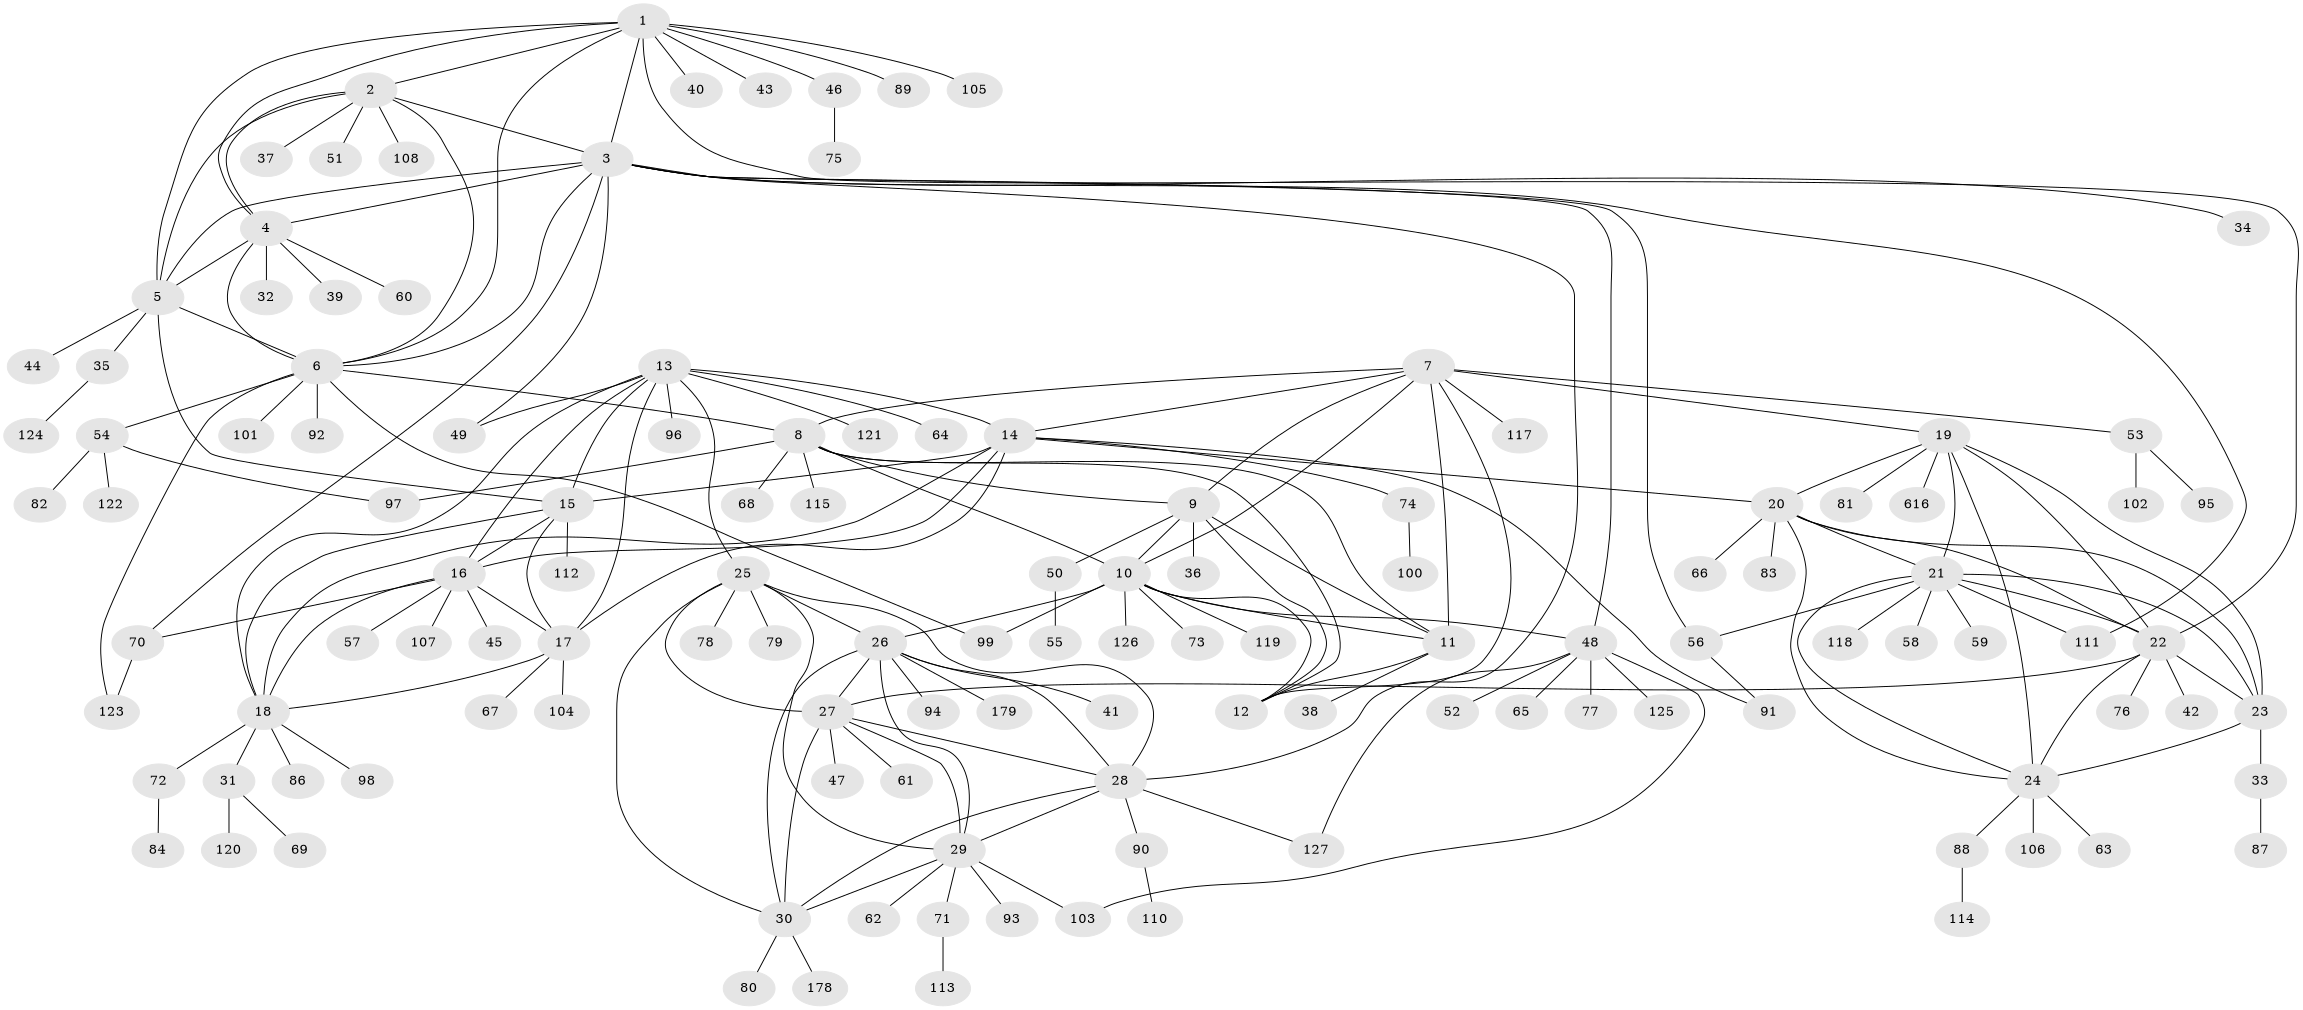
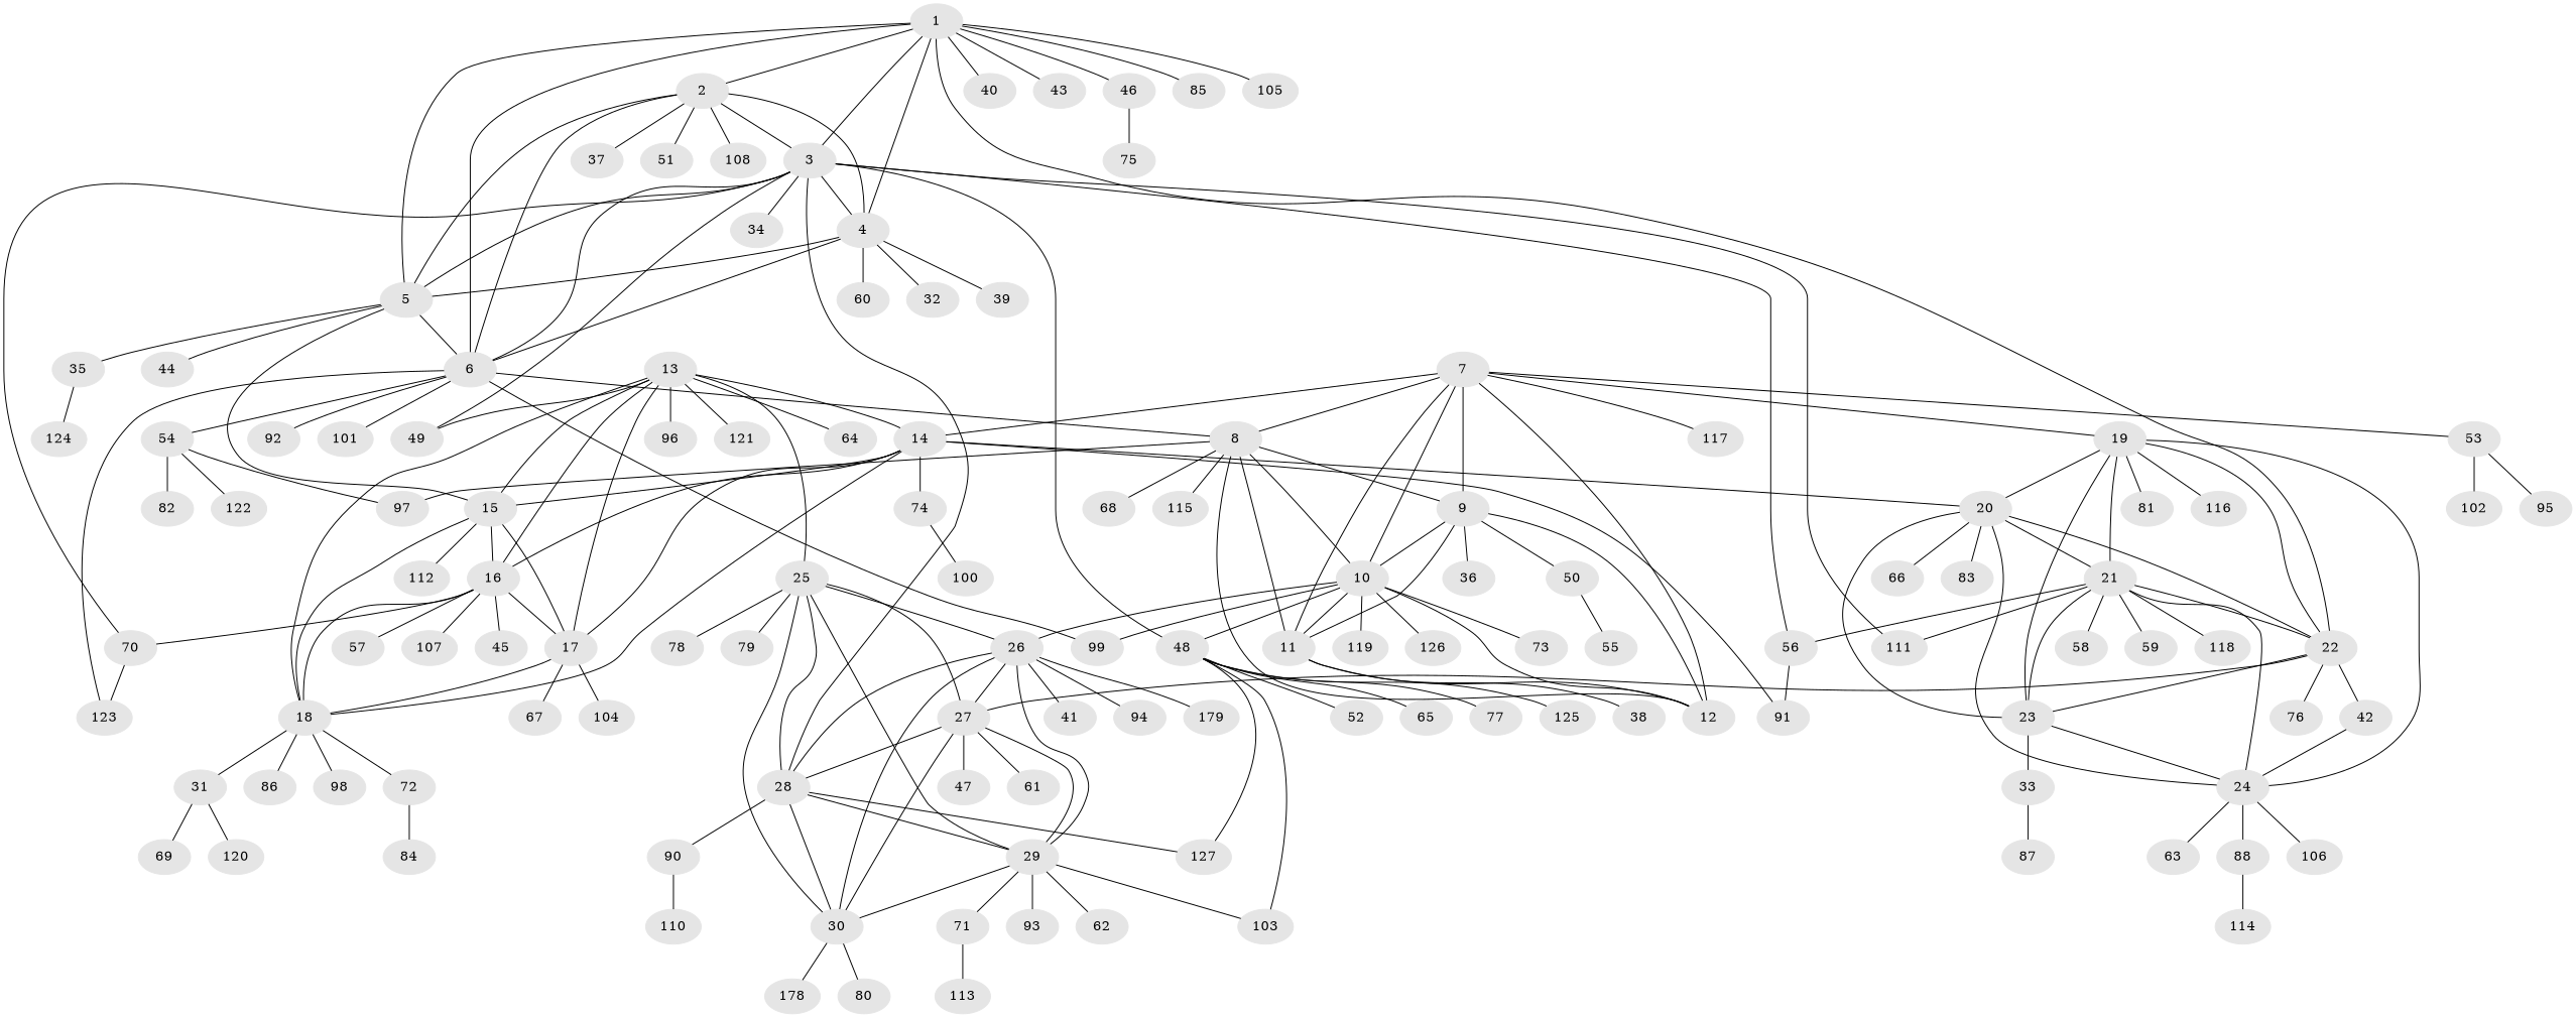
  graph {
    node [color=gray90 style=filled]
    1
    2
    3
    4
    5
    6
    22
    40
    43
    46
-   89
+   89 [label=85]
    105
    37
    51
    108
    28
    34
    48
    49
    56
    70
    111
    32
    39
    60
    15
    35
    44
    8
    54
    92
    99
    101
    123
    23
    24
    27
    42
    76
    75
    29
    30
    90
    127
    103
    52
    65
    77
    125
    91
    16
    17
    18
    112
    124
    9
    10
    11
    12
    68
    97
    115
    82
    122
    7
    14
    19
    53
    117
    36
    50
    26
    73
    119
    126
    38
    20
    74
    21
    81
-   116 [label=616]
+   116
    95
    102
    55
    41
    94
    n87 [label=179]
    13
    25
    64
    96
    121
    45
    57
    107
    67
    104
    31
    72
    86
    98
    78
    79
    66
    83
    100
    69
    120
    84
    58
    59
    118
    33
    63
    88
    106
    47
    61
    87
    114
    62
    71
    93
    80
    n125 [label=178]
    110
    113
    1 -- 2
    1 -- 3
    1 -- 4
    1 -- 5
    1 -- 6
    1 -- 22
    1 -- 40
    1 -- 43
    1 -- 46
    1 -- 89
    1 -- 105
    2 -- 3
    2 -- 4
    2 -- 5
    2 -- 6
    2 -- 37
    2 -- 51
    2 -- 108
    3 -- 4
    3 -- 5
    3 -- 6
    3 -- 28
    3 -- 34
    3 -- 48
    3 -- 49
    3 -- 56
    3 -- 70
    3 -- 111
    4 -- 5
    4 -- 6
    4 -- 32
    4 -- 39
    4 -- 60
    5 -- 6
    5 -- 15
    5 -- 35
    5 -- 44
    6 -- 8
    6 -- 54
    6 -- 92
    6 -- 99
    6 -- 101
    6 -- 123
    22 -- 23
-   22 -- 24
+   42 -- 24
    22 -- 27
    22 -- 42
    22 -- 76
    46 -- 75
    28 -- 29
    28 -- 30
    28 -- 90
    28 -- 127
    48 -- 127
    48 -- 103
    48 -- 52
    48 -- 65
    48 -- 77
    48 -- 125
    56 -- 91
    70 -- 123
    15 -- 16
    15 -- 17
    15 -- 18
    15 -- 112
    35 -- 124
    8 -- 9
    8 -- 10
    8 -- 11
    8 -- 12
    8 -- 68
    8 -- 97
    8 -- 115
    54 -- 97
    54 -- 82
    54 -- 122
    23 -- 24
    23 -- 33
    24 -- 63
    24 -- 88
    24 -- 106
    27 -- 28
    27 -- 29
    27 -- 30
    27 -- 47
    27 -- 61
    29 -- 30
    29 -- 103
    29 -- 62
    29 -- 71
    29 -- 93
    30 -- 80
    30 -- n125
    90 -- 110
    16 -- 70
    16 -- 17
    16 -- 18
    16 -- 45
    16 -- 57
    16 -- 107
    17 -- 18
    17 -- 67
    17 -- 104
    18 -- 31
    18 -- 72
    18 -- 86
    18 -- 98
    9 -- 10
    9 -- 11
    9 -- 12
    9 -- 36
    9 -- 50
    10 -- 48
    10 -- 99
    10 -- 11
    10 -- 12
    10 -- 26
    10 -- 73
    10 -- 119
    10 -- 126
    11 -- 12
    11 -- 38
    7 -- 8
    7 -- 9
    7 -- 10
    7 -- 11
    7 -- 12
    7 -- 14
    7 -- 19
    7 -- 53
    7 -- 117
    14 -- 15
    14 -- 91
    14 -- 16
    14 -- 17
    14 -- 18
    14 -- 20
    14 -- 74
    19 -- 22
    19 -- 23
    19 -- 24
    19 -- 20
    19 -- 21
    19 -- 81
    19 -- 116
    53 -- 95
    53 -- 102
    50 -- 55
    26 -- 28
    26 -- 27
    26 -- 29
    26 -- 30
    26 -- 41
    26 -- 94
    26 -- n87
    20 -- 22
    20 -- 23
    20 -- 24
    20 -- 21
    20 -- 66
    20 -- 83
    74 -- 100
    21 -- 22
    21 -- 56
    21 -- 111
    21 -- 23
    21 -- 24
    21 -- 58
    21 -- 59
    21 -- 118
    13 -- 49
    13 -- 15
    13 -- 16
    13 -- 17
    13 -- 18
    13 -- 14
    13 -- 25
    13 -- 64
    13 -- 96
    13 -- 121
    25 -- 28
    25 -- 27
    25 -- 29
    25 -- 30
    25 -- 26
    25 -- 78
    25 -- 79
    31 -- 69
    31 -- 120
    72 -- 84
    33 -- 87
    88 -- 114
    71 -- 113
  }
